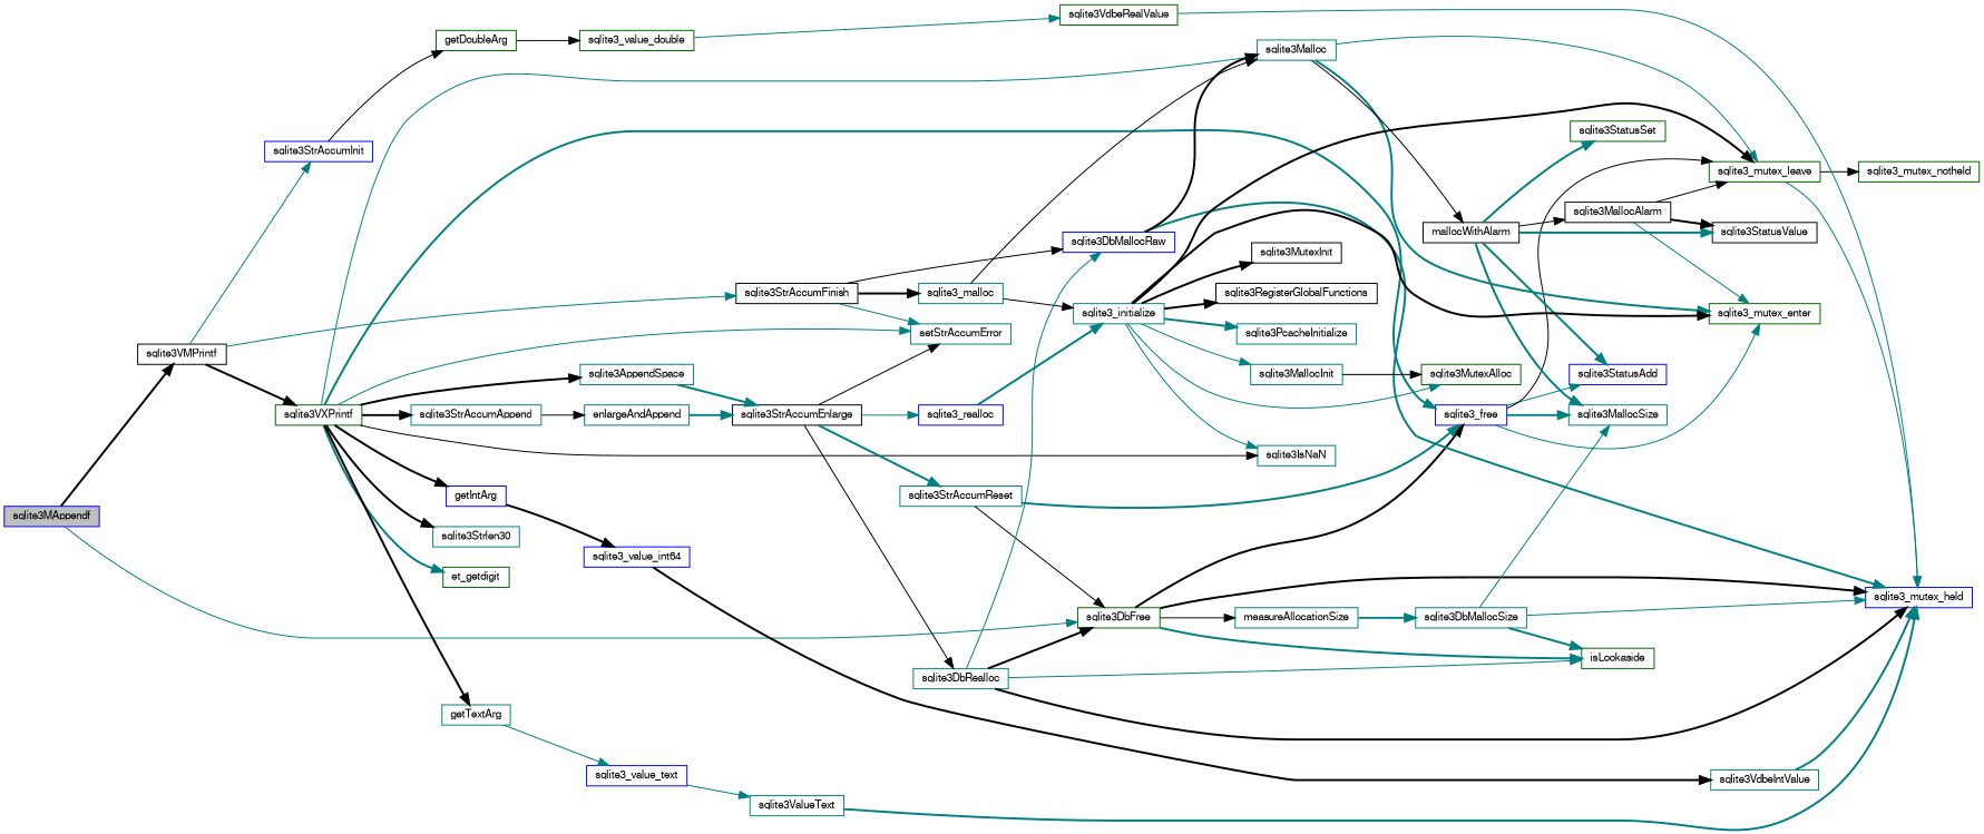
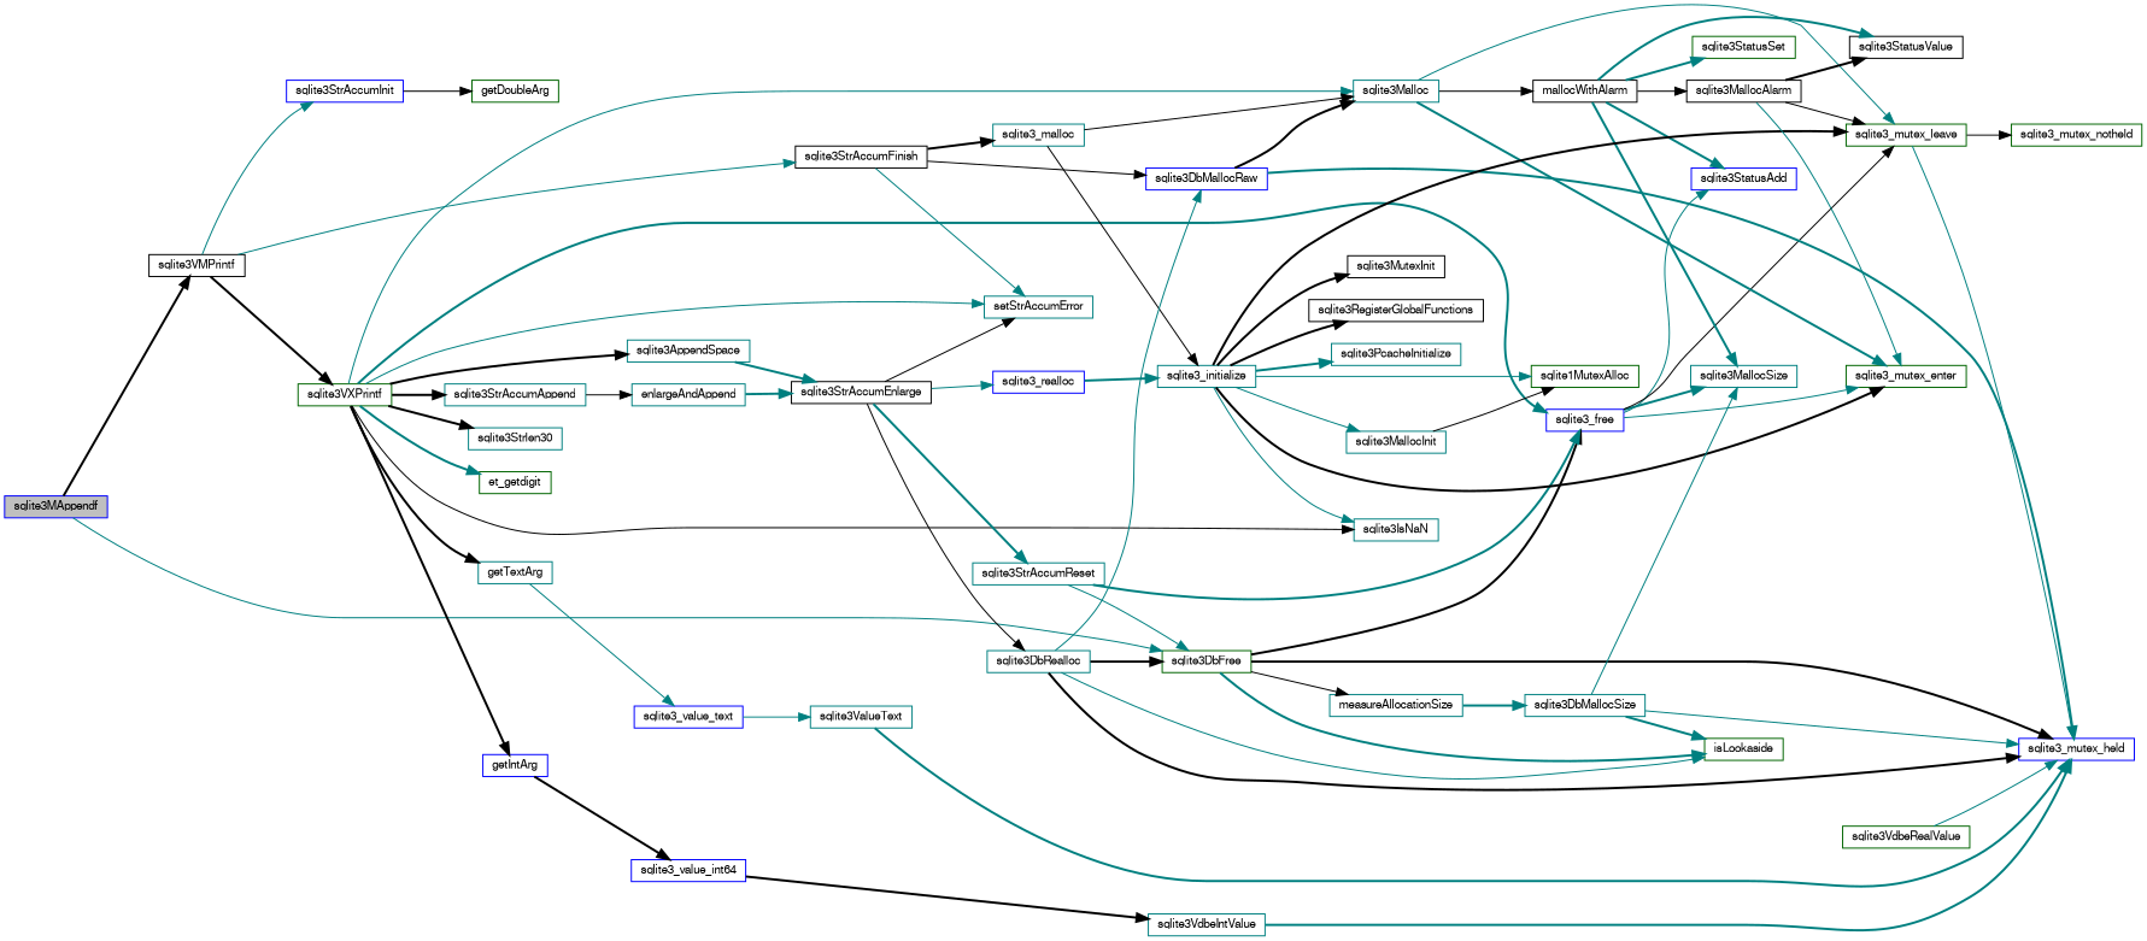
  digraph {
    rankdir=LR
    node [color=teal fillcolor=white fontname=FreeSans fontsize=10 shape=record style=filled]
    edge [color=teal fontname=FreeSans fontsize=10 labelfontname=FreeSans labelfontsize=10 style=bold]
    n1 [color=blue fillcolor=grey75 fontcolor=black height=0.2 label=sqlite3MAppendf width=0.4]
    n2 [color=black height=0.2 label=sqlite3VMPrintf width=0.4]
    n3 [color=darkgreen height=0.2 label=sqlite3DbFree width=0.4]
    n4 [color=blue height=0.2 label=sqlite3StrAccumInit width=0.4]
    n5 [color=darkgreen height=0.2 label=sqlite3VXPrintf width=0.4]
    n6 [color=black height=0.2 label=sqlite3StrAccumFinish width=0.4]
    n7 [color=blue height=0.2 label=sqlite3_free width=0.4]
    n8 [color=blue height=0.2 label=sqlite3_mutex_held width=0.4]
    n9 [height=0.2 label=measureAllocationSize width=0.4]
    n10 [color=darkgreen height=0.2 label=isLookaside width=0.4]
    n11 [color=darkgreen height=0.2 label=getDoubleArg width=0.4]
    n12 [height=0.2 label=sqlite3StrAccumAppend width=0.4]
    n13 [height=0.2 label=setStrAccumError width=0.4]
    n14 [height=0.2 label=sqlite3Malloc width=0.4]
    n15 [height=0.2 label=sqlite3IsNaN width=0.4]
    n16 [color=blue height=0.2 label=getIntArg width=0.4]
    n17 [height=0.2 label=sqlite3Strlen30 width=0.4]
    n18 [color=darkgreen height=0.2 label=et_getdigit width=0.4]
    n19 [height=0.2 label=getTextArg width=0.4]
    n20 [height=0.2 label=sqlite3AppendSpace width=0.4]
    n21 [color=blue height=0.2 label=sqlite3DbMallocRaw width=0.4]
    n22 [height=0.2 label=sqlite3_malloc width=0.4]
    n23 [height=0.2 label=enlargeAndAppend width=0.4]
    n24 [height=0.2 label=sqlite3MallocSize width=0.4]
    n25 [color=darkgreen height=0.2 label=sqlite3_mutex_enter width=0.4]
    n26 [color=blue height=0.2 label=sqlite3StatusAdd width=0.4]
    n27 [color=darkgreen height=0.2 label=sqlite3_mutex_leave width=0.4]
    n28 [color=black height=0.2 label=mallocWithAlarm width=0.4]
    n29 [color=blue height=0.2 label=sqlite3_value_int64 width=0.4]
-   n30 [color=darkgreen height=0.2 label=sqlite3_value_double width=0.4]
    n31 [color=blue height=0.2 label=sqlite3_value_text width=0.4]
    n32 [color=black height=0.2 label=sqlite3StrAccumEnlarge width=0.4]
    n33 [height=0.2 label=sqlite3StrAccumReset width=0.4]
    n34 [height=0.2 label=sqlite3DbRealloc width=0.4]
    n35 [color=blue height=0.2 label=sqlite3_realloc width=0.4]
    n36 [height=0.2 label=sqlite3_initialize width=0.4]
    n37 [height=0.2 label=sqlite3DbMallocSize width=0.4]
    n38 [color=darkgreen height=0.2 label=sqlite3_mutex_notheld width=0.4]
    n39 [color=darkgreen height=0.2 label=sqlite3StatusSet width=0.4]
    n40 [color=black height=0.2 label=sqlite3StatusValue width=0.4]
    n41 [color=black height=0.2 label=sqlite3MallocAlarm width=0.4]
    n42 [color=black height=0.2 label=sqlite3MutexInit width=0.4]
-   n43 [color=darkgreen height=0.2 label=sqlite3MutexAlloc width=0.4]
+   n43 [color=darkgreen height=0.2 label=sqlite1MutexAlloc width=0.4]
    n44 [height=0.2 label=sqlite3MallocInit width=0.4]
    n45 [color=black height=0.2 label=sqlite3RegisterGlobalFunctions width=0.4]
    n46 [height=0.2 label=sqlite3PcacheInitialize width=0.4]
    n47 [height=0.2 label=sqlite3VdbeIntValue width=0.4]
    n48 [color=darkgreen height=0.2 label=sqlite3VdbeRealValue width=0.4]
    n49 [height=0.2 label=sqlite3ValueText width=0.4]
    n1 -> n2 [color=black]
    n1 -> n3 [style=solid]
    n2 -> n4 [style=solid]
    n2 -> n5 [color=black]
    n2 -> n6 [style=solid]
    n3 -> n7 [color=black]
    n3 -> n8 [color=black]
    n3 -> n9 [color=black style=solid]
    n3 -> n10
    n4 -> n11 [color=black style=solid]
    n5 -> n7
    n5 -> n12 [color=black]
    n5 -> n13 [style=solid]
    n5 -> n14 [style=solid]
    n5 -> n15 [color=black style=solid]
    n5 -> n16 [color=black]
    n5 -> n17 [color=black]
    n5 -> n18
    n5 -> n19 [color=black]
    n5 -> n20 [color=black]
    n6 -> n13 [style=solid]
    n6 -> n21 [color=black style=solid]
    n6 -> n22 [color=black]
    n7 -> n24
    n7 -> n25 [style=solid]
    n7 -> n26 [style=solid]
    n7 -> n27 [color=black style=solid]
    n9 -> n37
-   n11 -> n30 [color=black style=solid]
    n12 -> n23 [color=black style=solid]
    n14 -> n25
    n14 -> n27 [style=solid]
    n14 -> n28 [color=black style=solid]
    n16 -> n29 [color=black]
    n19 -> n31 [style=solid]
    n20 -> n32
    n21 -> n8
    n21 -> n14 [color=black]
    n22 -> n14 [color=black style=solid]
    n22 -> n36 [color=black style=solid]
    n23 -> n32
    n27 -> n8 [style=solid]
    n27 -> n38 [color=black style=solid]
    n28 -> n24
    n28 -> n26
    n28 -> n39
    n28 -> n40
    n28 -> n41 [color=black style=solid]
    n29 -> n47 [color=black]
-   n30 -> n48 [style=solid]
    n31 -> n49 [style=solid]
    n32 -> n13 [color=black style=solid]
    n32 -> n33
    n32 -> n34 [color=black style=solid]
    n32 -> n35 [style=solid]
-   n33 -> n3 [color=black style=solid]
+   n33 -> n3 [style=solid]
    n33 -> n7
    n34 -> n3 [color=black]
    n34 -> n8 [color=black]
    n34 -> n10 [style=solid]
    n34 -> n21 [style=solid]
    n35 -> n36
    n36 -> n15 [style=solid]
    n36 -> n25 [color=black]
    n36 -> n27 [color=black]
    n36 -> n42 [color=black]
    n36 -> n43 [style=solid]
    n36 -> n44 [style=solid]
    n36 -> n45 [color=black]
    n36 -> n46
    n37 -> n8 [style=solid]
    n37 -> n10
    n37 -> n24 [style=solid]
    n41 -> n25 [style=solid]
    n41 -> n27 [color=black style=solid]
    n41 -> n40 [color=black]
    n44 -> n43 [color=black style=solid]
    n47 -> n8
    n48 -> n8 [style=solid]
    n49 -> n8
  }
